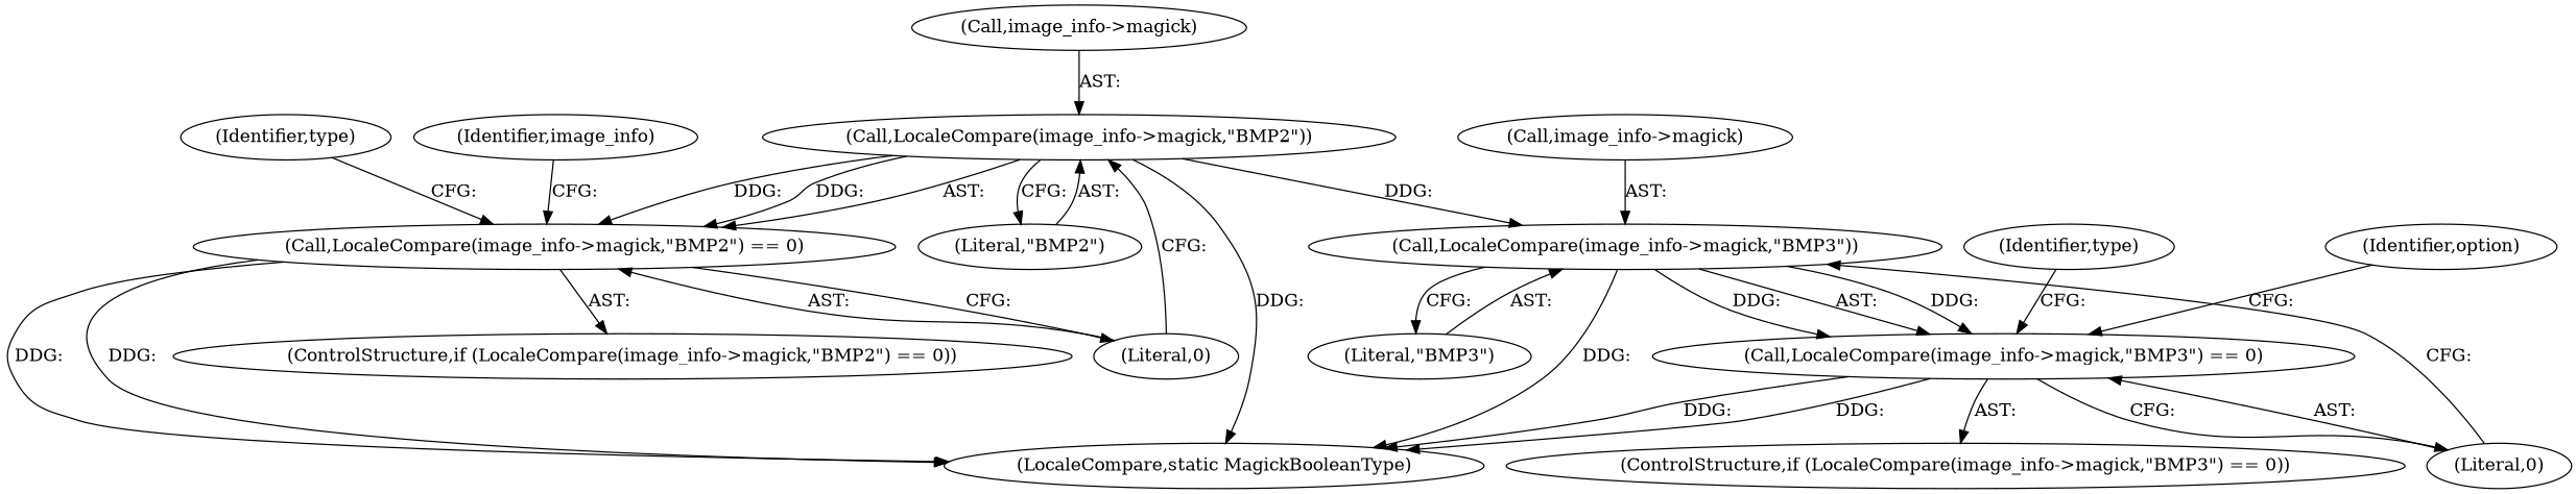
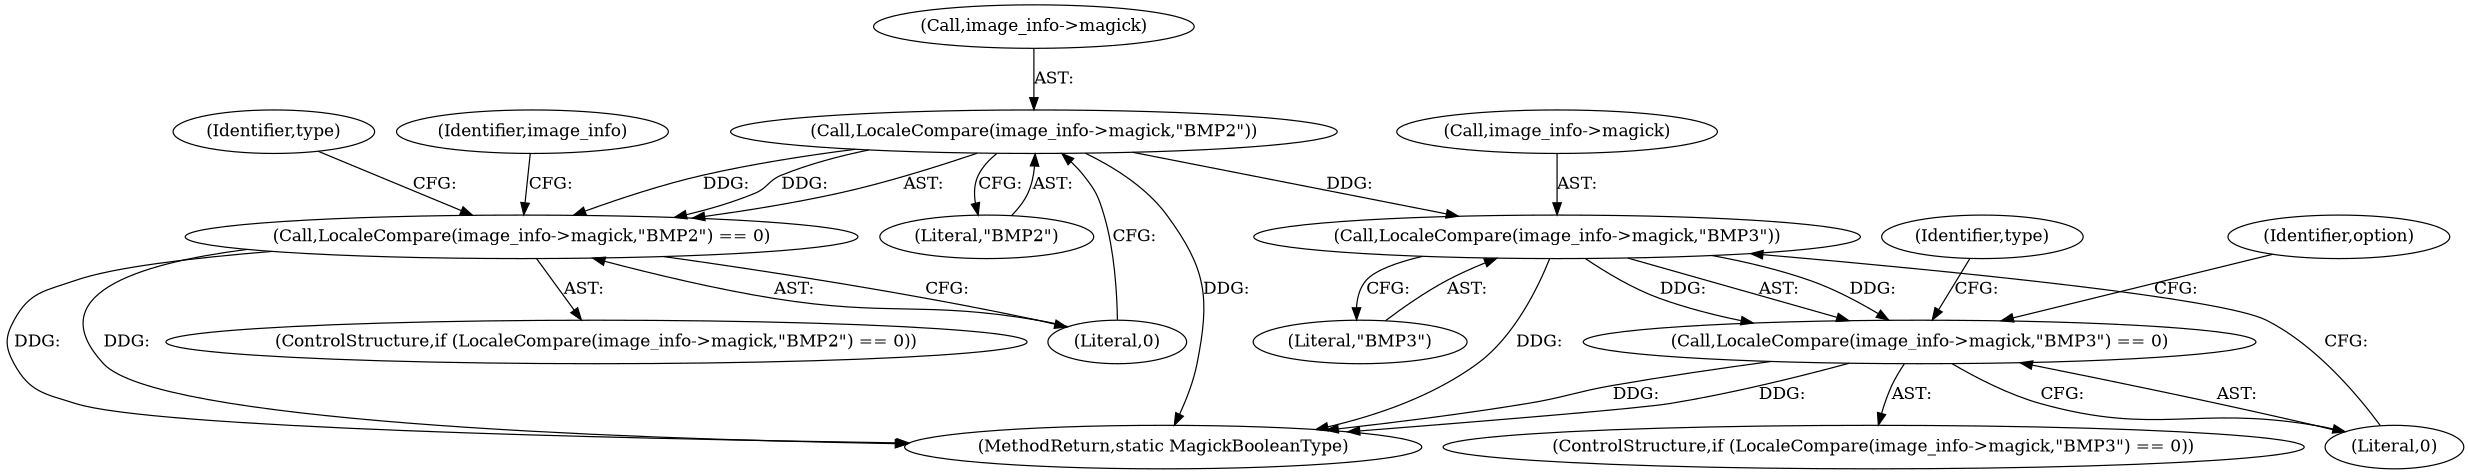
  digraph {
    n1 [label="(Call,LocaleCompare(image_info->magick,\"BMP2\"))"]
    n2 [label="(Call,LocaleCompare(image_info->magick,\"BMP2\") == 0)"]
    n3 [label="(Call,LocaleCompare(image_info->magick,\"BMP3\"))"]
    n4 [label="(Literal,\"BMP2\")"]
-   n5 [label="(LocaleCompare,static MagickBooleanType)"]
+   n5 [label="(MethodReturn,static MagickBooleanType)"]
    n6 [label="(Literal,0)"]
    n7 [label="(ControlStructure,if (LocaleCompare(image_info->magick,\"BMP2\") == 0))"]
    n8 [label="(Call,LocaleCompare(image_info->magick,\"BMP3\") == 0)"]
    n9 [label="(Literal,\"BMP3\")"]
    n10 [label="(ControlStructure,if (LocaleCompare(image_info->magick,\"BMP3\") == 0))"]
    n11 [label="(Literal,0)"]
    n12 [label="(Identifier,option)"]
    n13 [label="(Identifier,type)"]
    n14 [label="(Identifier,type)"]
    n15 [label="(Call,image_info->magick)"]
    n16 [label="(Call,image_info->magick)"]
    n17 [label="(Identifier,image_info)"]
    n1 -> n2 [label="AST: "]
    n1 -> n2 [label="DDG: "]
    n1 -> n2 [label="DDG: "]
    n1 -> n3 [label="DDG: "]
    n1 -> n4 [label="CFG: "]
    n1 -> n5 [label="DDG: "]
    n2 -> n5 [label="DDG: "]
    n2 -> n5 [label="DDG: "]
    n2 -> n6 [label="CFG: "]
    n2 -> n7 [label="AST: "]
    n3 -> n5 [label="DDG: "]
    n3 -> n8 [label="AST: "]
    n3 -> n8 [label="DDG: "]
    n3 -> n8 [label="DDG: "]
    n3 -> n9 [label="CFG: "]
    n4 -> n1 [label="AST: "]
    n6 -> n1 [label="CFG: "]
    n6 -> n2 [label="AST: "]
    n8 -> n5 [label="DDG: "]
    n8 -> n5 [label="DDG: "]
    n8 -> n10 [label="AST: "]
    n8 -> n11 [label="CFG: "]
    n9 -> n3 [label="AST: "]
    n11 -> n3 [label="CFG: "]
    n11 -> n8 [label="AST: "]
    n12 -> n8 [label="CFG: "]
    n13 -> n8 [label="CFG: "]
    n14 -> n2 [label="CFG: "]
    n15 -> n3 [label="AST: "]
    n16 -> n1 [label="AST: "]
    n17 -> n2 [label="CFG: "]
  }
